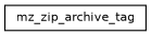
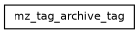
  digraph {
    rankdir=LR
-   n1 [color=black fillcolor=white fontname=Helvetica fontsize=10 height=0.2 label=mz_zip_archive_tag shape=record style=filled width=0.4]
+   n1 [color=black fillcolor=white fontname=Helvetica fontsize=10 height=0.2 label=mz_tag_archive_tag shape=record style=filled width=0.4]
  }
